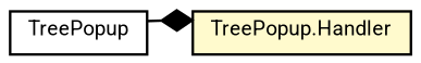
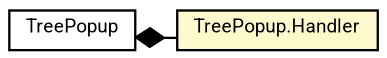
  digraph {
    nodesep=0.15
    rankdir=LR
    ranksep=0.25
    node [fontcolor=black fontname=Roboto fontsize=8 margin=0 shape=plaintext]
    n1 [height=0 label=<<table title="de.lmu.ifi.dbs.elki.gui.util.TreePopup" border="0" cellborder="1" cellspacing="0" cellpadding="2" href="TreePopup.html" target="_parent"> 		<tr><td><table border="0" cellspacing="0" cellpadding="1"> 		<tr><td align="center" balign="center"> <font face="Roboto">TreePopup</font> </td></tr> 		</table></td></tr> 		</table>> width=0]
    n2 [height=0 label=<<table title="de.lmu.ifi.dbs.elki.gui.util.TreePopup.Handler" border="0" cellborder="1" cellspacing="0" cellpadding="2" bgcolor="lemonChiffon" href="TreePopup.Handler.html" target="_parent"> 		<tr><td><table border="0" cellspacing="0" cellpadding="1"> 		<tr><td align="center" balign="center"> <font face="Roboto">TreePopup.Handler</font> </td></tr> 		</table></td></tr> 		</table>> width=0]
-   n2 -> n1 [arrowhead=none arrowtail=diamond color=black dir=back fontname=Roboto fontsize=7 labelfontname=Roboto labelfontsize=7 weight=6]
+   n1 -> n2 [arrowhead=none arrowtail=diamond color=black dir=back fontname=Roboto fontsize=7 labelfontname=Roboto labelfontsize=7 weight=6]
  }
